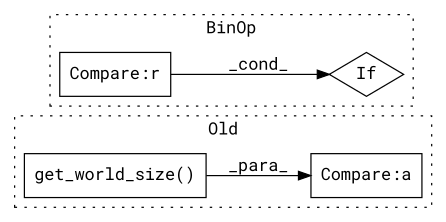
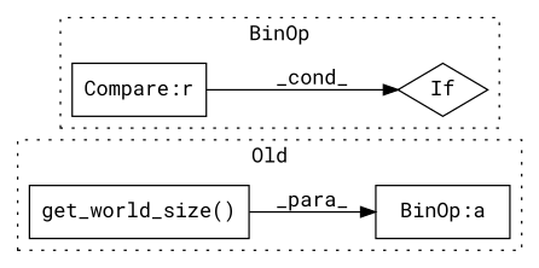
  digraph {
    fontname="Roboto Mono"
    rankdir=LR
    node [fontname="Roboto Mono" l=3 shape=box]
    edge [fontname="Roboto Mono"]
    n1 [a=75 l=21 label="get_world_size()" s=14621]
-   n2 [a=82 label="Compare:a" s=14643]
+   n2 [a=82 label="BinOp:a" s=14643]
    n3 [a=96 label=If s=14550 shape=diamond]
    n4 [a=40 l=41 label="Compare:r" s=14553]
    subgraph cluster_1 {
      label=Old
      style=dotted
      n1
      n2
    }
    subgraph cluster_2 {
      label=BinOp
      style=dotted
      n3
      n4
    }
    n1 -> n2 [label=_para_]
    n4 -> n3 [label=_cond_]
  }
